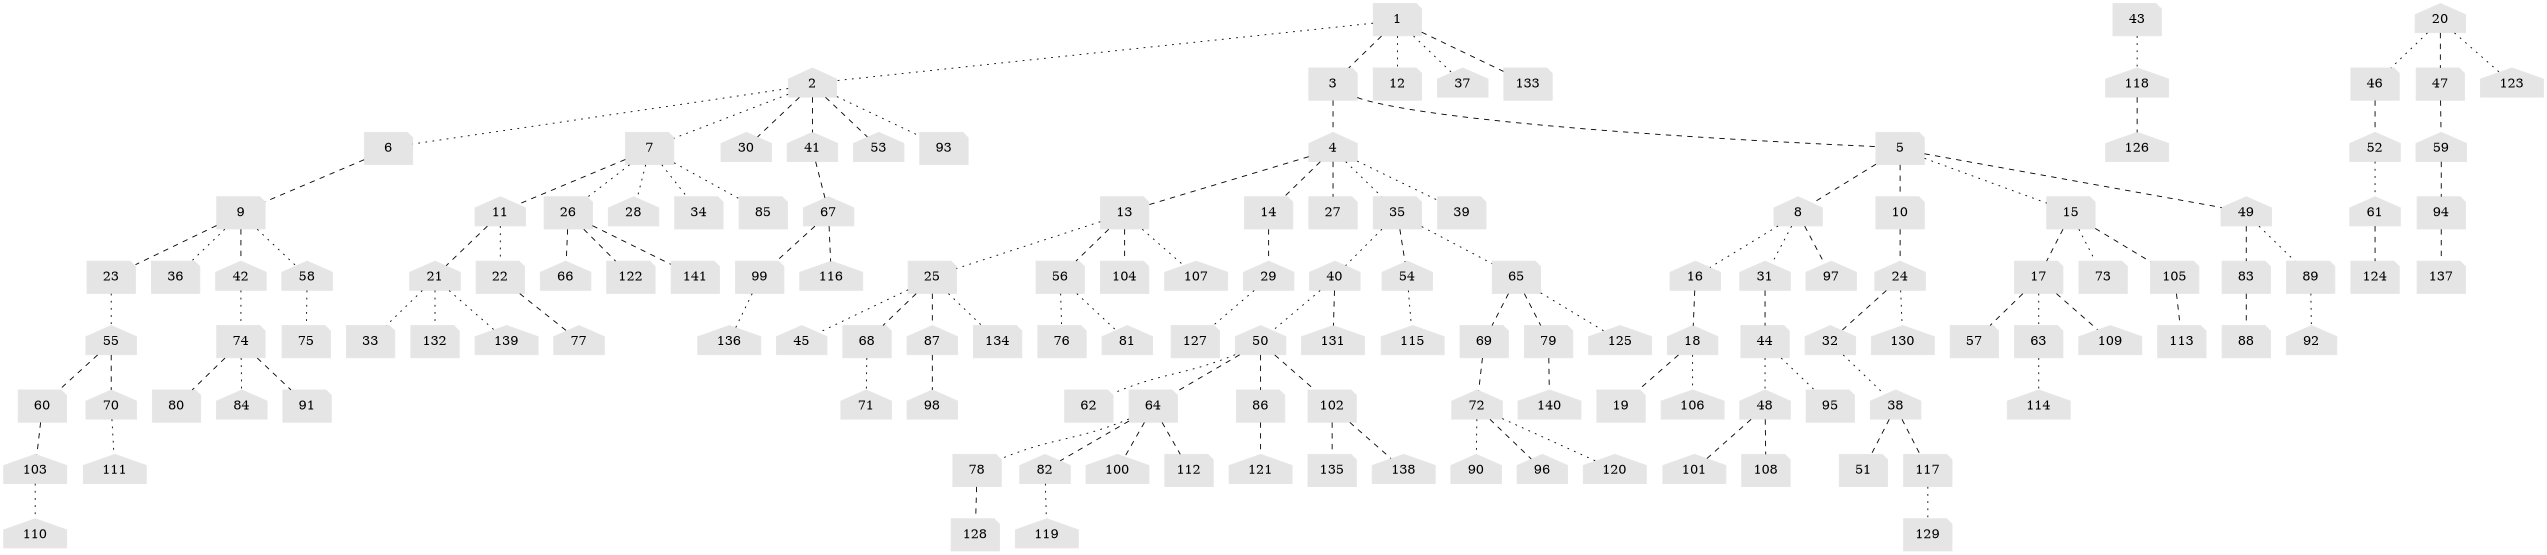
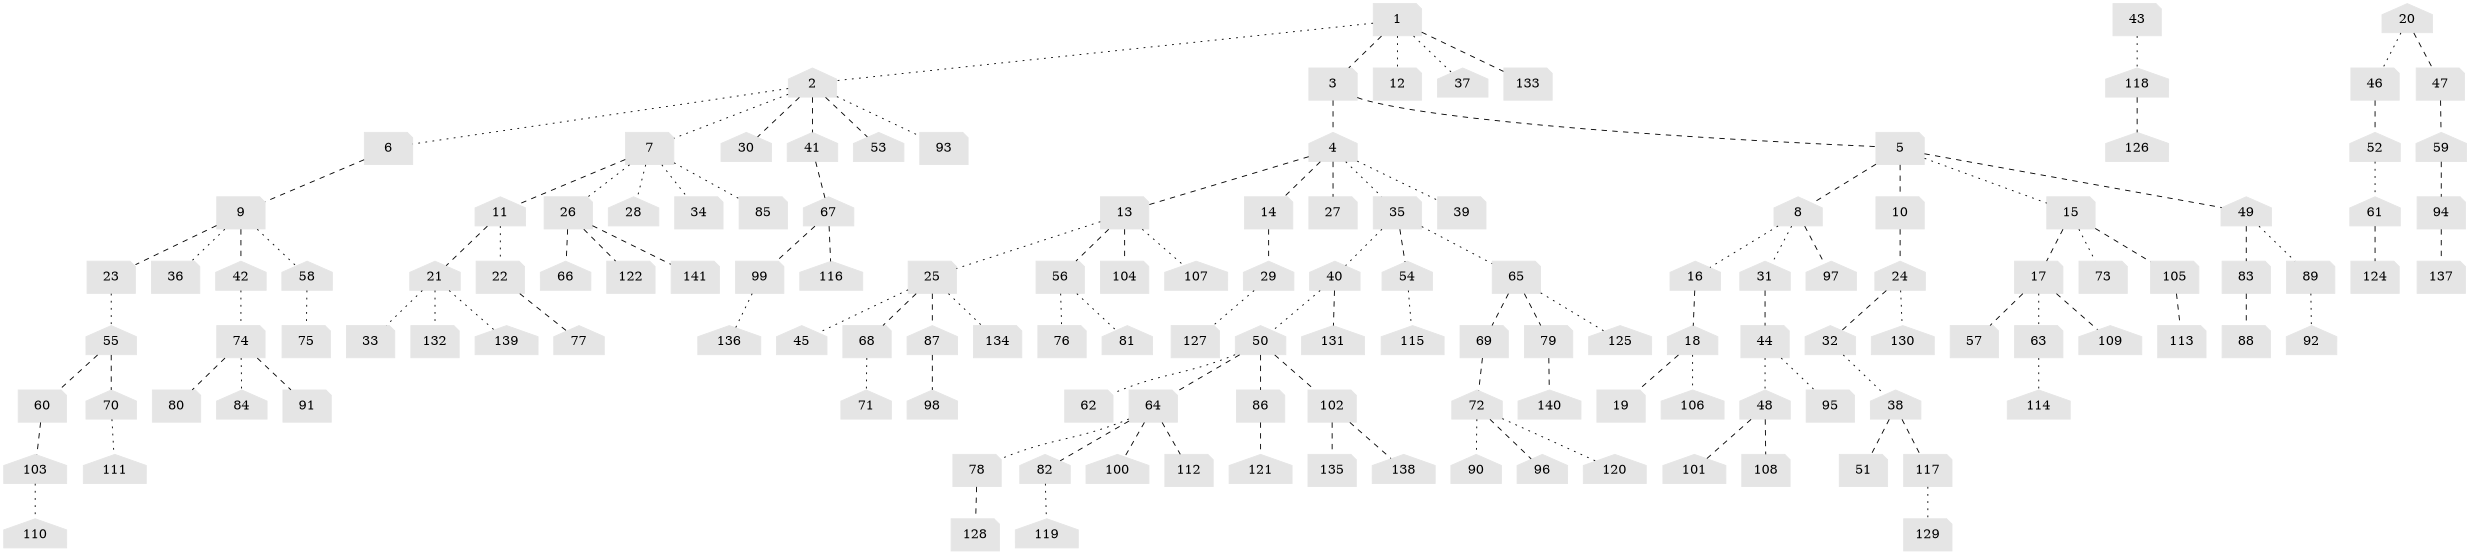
  graph {
    node [color=gray90 shape=note style=filled]
    edge [style=dashed]
    2 [shape=house]
    1
    3
    12
    37 [shape=house]
    133
    6
    7
    30 [shape=house]
    41 [shape=house]
    53 [shape=house]
    93
    4 [shape=house]
    5
    118 [shape=house]
    43
    9
    11 [shape=house]
    26
    28 [shape=house]
    34
    85
    67 [shape=house]
    13
    14
    27
    35
    39
    8 [shape=house]
    10
    15
    49 [shape=house]
    25
    56
    104
    107 [shape=house]
    29 [shape=house]
    40 [shape=house]
    54 [shape=house]
    65
    16 [shape=house]
    31 [shape=house]
    97 [shape=house]
    24 [shape=house]
    17
    73
    105
    83
    89
    23
    36
    42 [shape=house]
    58 [shape=house]
    21 [shape=house]
    22
    66 [shape=house]
    122
    141
    18 [shape=house]
    44
    55 [shape=house]
    74
    75
    32 [shape=house]
    130 [shape=house]
    33
    132
    139 [shape=house]
    77 [shape=house]
    45 [shape=house]
    68
    87 [shape=house]
    134
    76
    81 [shape=house]
    20 [shape=house]
    46
    47
-   123 [shape=house]
    127
    57
    63
    109 [shape=house]
    113
    19
    106 [shape=house]
    114 [shape=house]
    52 [shape=house]
    59 [shape=house]
    60
    70 [shape=house]
    38 [shape=house]
    71 [shape=house]
    98 [shape=house]
    48 [shape=house]
    95
    51
    117
    50 [shape=house]
    131 [shape=house]
    115 [shape=house]
    69
    79
    125 [shape=house]
    129
    62
    64
    86
    102
    99
    116 [shape=house]
    80
    84 [shape=house]
    91
    126 [shape=house]
    101 [shape=house]
    108
    61 [shape=house]
    94
    88
    92 [shape=house]
    78
    82 [shape=house]
    100 [shape=house]
    112
    121 [shape=house]
    135
    138 [shape=house]
    124
    103 [shape=house]
    111 [shape=house]
    137
    110 [shape=house]
    128
    119 [shape=house]
    72 [shape=house]
    140 [shape=house]
    136 [shape=house]
    90 [shape=house]
    96 [shape=house]
    120 [shape=house]
    2 -- 6 [style=dotted]
    2 -- 7 [style=dotted]
    2 -- 30
    2 -- 41
    2 -- 53
    2 -- 93 [style=dotted]
    1 -- 2 [style=dotted]
    1 -- 3
    1 -- 12 [style=dotted]
    1 -- 37 [style=dotted]
    1 -- 133
    3 -- 4
    3 -- 5
    6 -- 9
    7 -- 11
    7 -- 26 [style=dotted]
    7 -- 28 [style=dotted]
    7 -- 34 [style=dotted]
    7 -- 85 [style=dotted]
    41 -- 67
    4 -- 13
    4 -- 14
    4 -- 27
    4 -- 35 [style=dotted]
    4 -- 39 [style=dotted]
    5 -- 8
    5 -- 10
    5 -- 15 [style=dotted]
    5 -- 49
    118 -- 126
    43 -- 118 [style=dotted]
    9 -- 23
    9 -- 36 [style=dotted]
    9 -- 42
    9 -- 58 [style=dotted]
    11 -- 21
    11 -- 22 [style=dotted]
    26 -- 66
    26 -- 122
    26 -- 141
    67 -- 99
    67 -- 116
    13 -- 25 [style=dotted]
    13 -- 56
    13 -- 104
    13 -- 107 [style=dotted]
    14 -- 29
    35 -- 40 [style=dotted]
    35 -- 54
    35 -- 65 [style=dotted]
    8 -- 16 [style=dotted]
    8 -- 31 [style=dotted]
    8 -- 97
    10 -- 24
    15 -- 17
    15 -- 73 [style=dotted]
    15 -- 105
    49 -- 83
    49 -- 89 [style=dotted]
    25 -- 45 [style=dotted]
    25 -- 68
    25 -- 87
    25 -- 134 [style=dotted]
    56 -- 76 [style=dotted]
    56 -- 81 [style=dotted]
    29 -- 127 [style=dotted]
    40 -- 50 [style=dotted]
    40 -- 131
    54 -- 115 [style=dotted]
    65 -- 69
    65 -- 79
    65 -- 125 [style=dotted]
    16 -- 18
    31 -- 44
    24 -- 32
    24 -- 130 [style=dotted]
    17 -- 57
    17 -- 63 [style=dotted]
    17 -- 109
    105 -- 113
    83 -- 88
    89 -- 92 [style=dotted]
    23 -- 55 [style=dotted]
    42 -- 74 [style=dotted]
    58 -- 75 [style=dotted]
    21 -- 33 [style=dotted]
    21 -- 132 [style=dotted]
    21 -- 139 [style=dotted]
    22 -- 77
    18 -- 19
    18 -- 106 [style=dotted]
    44 -- 48 [style=dotted]
    44 -- 95 [style=dotted]
    55 -- 60
    55 -- 70
    74 -- 80
    74 -- 84 [style=dotted]
    74 -- 91
    32 -- 38 [style=dotted]
    68 -- 71 [style=dotted]
    87 -- 98
    20 -- 46 [style=dotted]
    20 -- 47
-   20 -- 123 [style=dotted]
    46 -- 52
    47 -- 59
    63 -- 114 [style=dotted]
    52 -- 61 [style=dotted]
    59 -- 94
    60 -- 103
    70 -- 111 [style=dotted]
    38 -- 51
    38 -- 117
    48 -- 101
    48 -- 108
    117 -- 129 [style=dotted]
    50 -- 62 [style=dotted]
    50 -- 64
    50 -- 86
    50 -- 102
    69 -- 72
    79 -- 140
    64 -- 78 [style=dotted]
    64 -- 82
    64 -- 100
    64 -- 112
    86 -- 121
    102 -- 135
    102 -- 138
    99 -- 136 [style=dotted]
    61 -- 124
    94 -- 137
    78 -- 128
    82 -- 119 [style=dotted]
    103 -- 110 [style=dotted]
    72 -- 90 [style=dotted]
    72 -- 96
    72 -- 120 [style=dotted]
  }
